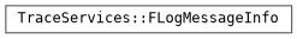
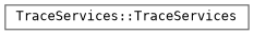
  digraph {
    rankdir=LR
    fontname="DejaVu Sans Mono"
-   n1 [color=grey40 fillcolor=white fontname="DejaVu Sans Mono" fontsize=10 height=0.2 label="TraceServices::FLogMessageInfo" shape=box style=filled width=0.4]
+   n1 [color=grey40 fillcolor=white fontname="DejaVu Sans Mono" fontsize=10 height=0.2 label="TraceServices::TraceServices" shape=box style=filled width=0.4]
  }
